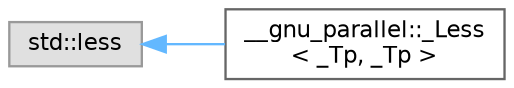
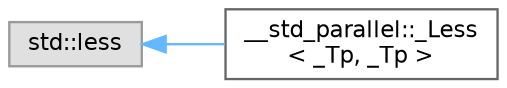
  digraph {
    rankdir=LR
    node [fontname=Helvetica fontsize=10 shape=box style=filled]
    n1 [color=grey60 fillcolor="#E0E0E0" height=0.2 label="std::less" width=0.4]
-   n2 [color=grey40 fillcolor=white height=0.2 label="__gnu_parallel::_Less\l\< _Tp, _Tp \>" width=0.4]
+   n2 [color=grey40 fillcolor=white height=0.2 label="__std_parallel::_Less\l\< _Tp, _Tp \>" width=0.4]
    n1 -> n2 [color=steelblue1 dir=back fontname=Helvetica fontsize=10 labelfontname=Helvetica labelfontsize=10 style=solid]
  }
